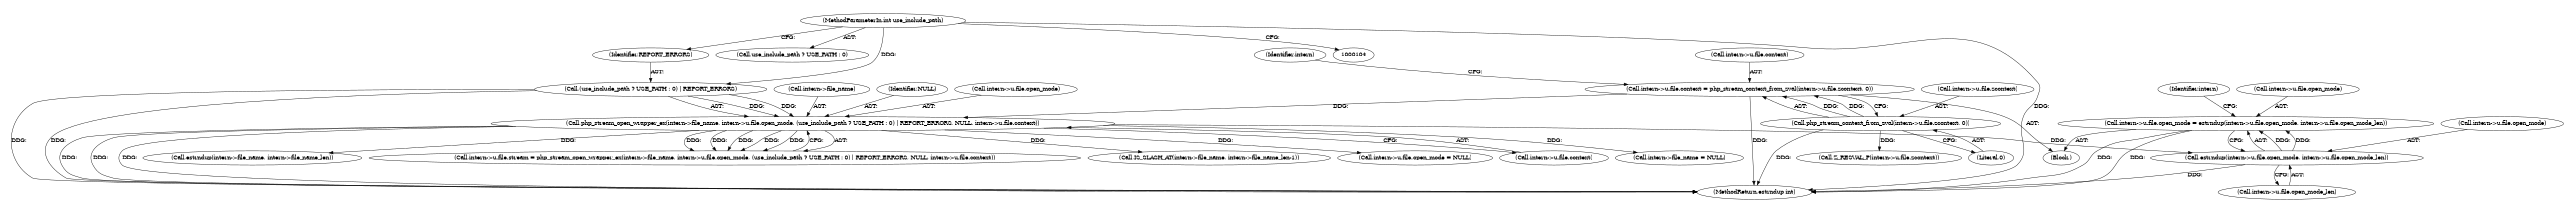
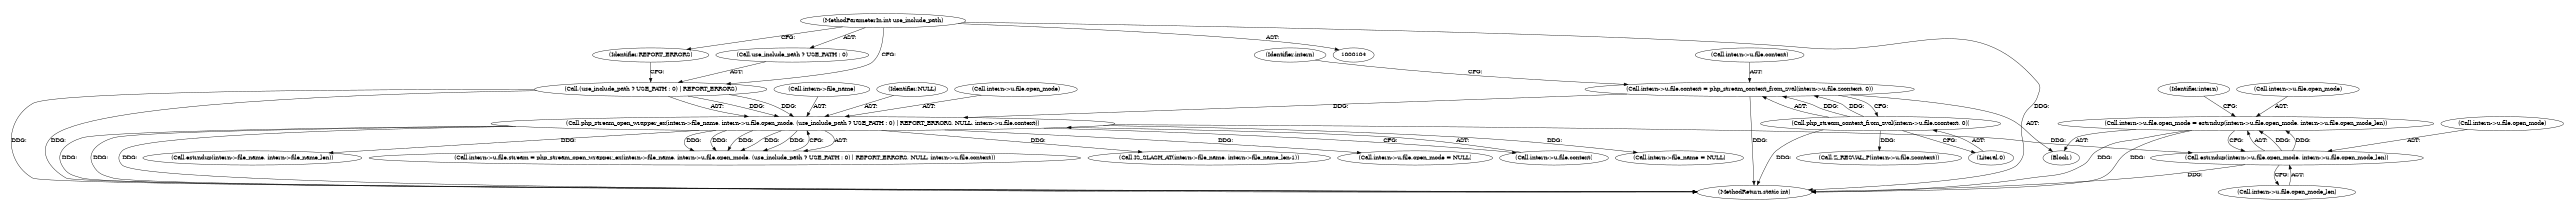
  digraph {
    n1 [label="(Call,intern->u.file.open_mode = estrndup(intern->u.file.open_mode, intern->u.file.open_mode_len))"]
    n2 [label="(Call,estrndup(intern->u.file.open_mode, intern->u.file.open_mode_len))"]
    n3 [label="(Block,)"]
-   n4 [label="(MethodReturn,estrndup int)"]
+   n4 [label="(MethodReturn,static int)"]
    n5 [label="(Call,intern->u.file.open_mode_len)"]
    n6 [label="(Call,php_stream_open_wrapper_ex(intern->file_name, intern->u.file.open_mode, (use_include_path ? USE_PATH : 0) | REPORT_ERRORS, NULL, intern->u.file.context))"]
    n7 [label="(Call,estrndup(intern->file_name, intern->file_name_len))"]
    n8 [label="(Call,intern->u.file.stream = php_stream_open_wrapper_ex(intern->file_name, intern->u.file.open_mode, (use_include_path ? USE_PATH : 0) | REPORT_ERRORS, NULL, intern->u.file.context))"]
    n9 [label="(Call,IS_SLASH_AT(intern->file_name, intern->file_name_len-1))"]
    n10 [label="(Call,intern->u.file.open_mode = NULL)"]
    n11 [label="(Call,intern->u.file.context)"]
    n12 [label="(Call,intern->file_name = NULL)"]
    n13 [label="(Call,(use_include_path ? USE_PATH : 0) | REPORT_ERRORS)"]
    n14 [label="(Identifier,REPORT_ERRORS)"]
    n15 [label="(MethodParameterIn,int use_include_path)"]
    n16 [label="(Call,use_include_path ? USE_PATH : 0)"]
    1000104
    n18 [label="(Call,intern->u.file.context = php_stream_context_from_zval(intern->u.file.zcontext, 0))"]
    n19 [label="(Call,php_stream_context_from_zval(intern->u.file.zcontext, 0))"]
    n20 [label="(Call,Z_RESVAL_P(intern->u.file.zcontext))"]
    n21 [label="(Literal,0)"]
    n22 [label="(Call,intern->file_name)"]
    n23 [label="(Identifier,NULL)"]
    n24 [label="(Identifier,intern)"]
    n25 [label="(Identifier,intern)"]
    n26 [label="(Call,intern->u.file.open_mode)"]
-   n27 [label="(Call,intern->u.file.zcontext)"]
    n28 [label="(Call,intern->u.file.open_mode)"]
    n29 [label="(Call,intern->u.file.open_mode)"]
    n30 [label="(Call,intern->u.file.context)"]
    n1 -> n2 [label="CFG: "]
    n1 -> n3 [label="AST: "]
    n1 -> n4 [label="DDG: "]
    n1 -> n4 [label="DDG: "]
    n2 -> n1 [label="AST: "]
    n2 -> n1 [label="DDG: "]
    n2 -> n1 [label="DDG: "]
    n2 -> n4 [label="DDG: "]
    n2 -> n5 [label="CFG: "]
    n5 -> n2 [label="AST: "]
    n6 -> n2 [label="DDG: "]
    n6 -> n4 [label="DDG: "]
    n6 -> n4 [label="DDG: "]
    n6 -> n4 [label="DDG: "]
    n6 -> n7 [label="DDG: "]
    n6 -> n8 [label="AST: "]
    n6 -> n8 [label="DDG: "]
    n6 -> n8 [label="DDG: "]
    n6 -> n8 [label="DDG: "]
    n6 -> n8 [label="DDG: "]
    n6 -> n8 [label="DDG: "]
    n6 -> n9 [label="DDG: "]
    n6 -> n10 [label="DDG: "]
    n6 -> n11 [label="CFG: "]
    n6 -> n12 [label="DDG: "]
    n8 -> n6 [label="CFG: "]
    n11 -> n6 [label="AST: "]
    n13 -> n4 [label="DDG: "]
    n13 -> n4 [label="DDG: "]
    n13 -> n6 [label="AST: "]
    n13 -> n6 [label="DDG: "]
    n13 -> n6 [label="DDG: "]
-   n14 -> n13 [label="AST: "]
+   n14 -> n13 [label="CFG: "]
    n15 -> n4 [label="DDG: "]
-   n15 -> n13 [label="DDG: "]
+   n15 -> n13 [label="CFG: "]
    n15 -> n14 [label="CFG: "]
    n15 -> n16 [label="AST: "]
-   n15 -> 1000104 [label="CFG: "]
+   n15 -> 1000104 [label="AST: "]
+   n16 -> n13 [label="AST: "]
    n18 -> n3 [label="AST: "]
    n18 -> n4 [label="DDG: "]
    n18 -> n6 [label="DDG: "]
    n18 -> n19 [label="CFG: "]
    n19 -> n4 [label="DDG: "]
    n19 -> n18 [label="AST: "]
    n19 -> n18 [label="DDG: "]
    n19 -> n18 [label="DDG: "]
    n19 -> n20 [label="DDG: "]
    n19 -> n21 [label="CFG: "]
    n21 -> n19 [label="AST: "]
    n22 -> n6 [label="AST: "]
    n23 -> n6 [label="AST: "]
    n24 -> n18 [label="CFG: "]
    n25 -> n1 [label="CFG: "]
    n26 -> n6 [label="AST: "]
-   n27 -> n19 [label="AST: "]
    n28 -> n1 [label="AST: "]
    n29 -> n2 [label="AST: "]
    n30 -> n18 [label="AST: "]
  }
